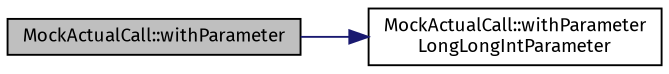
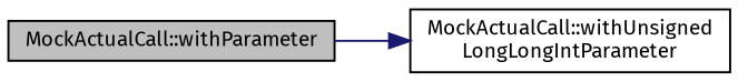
  digraph {
    rankdir=LR
    fontname="Fira Sans"
    node [color=black fontname="Fira Sans" fontsize=10 shape=record style=filled]
    n1 [fillcolor=grey75 fontcolor=black height=0.2 label="MockActualCall::withParameter" width=0.4]
-   n2 [fillcolor=white height=0.2 label="MockActualCall::withParameter\lLongLongIntParameter" width=0.4]
+   n2 [fillcolor=white height=0.2 label="MockActualCall::withUnsigned\lLongLongIntParameter" width=0.4]
    n1 -> n2 [color=midnightblue fontname="Fira Sans" fontsize=10 labelfontname=Helvetica labelfontsize=10 style=solid]
  }
